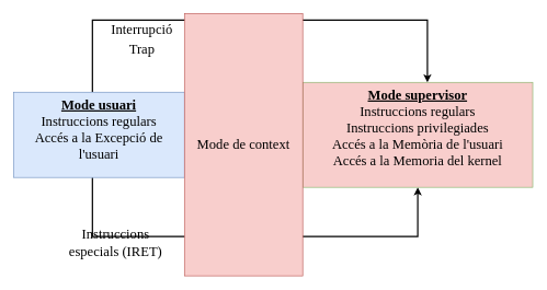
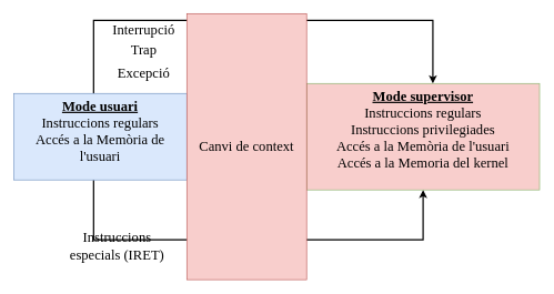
  <mxCell id="0" />
  <mxCell id="1" parent="0" />
  <mxCell id="2" style="edgeStyle=orthogonalEdgeStyle;rounded=0;orthogonalLoop=1;jettySize=auto;html=1;entryX=0.5;entryY=1;entryDx=0;entryDy=0;strokeWidth=2;fontFamily=Comic Sans MS;fontSize=21;" parent="1" source="4" target="5" edge="1"><mxGeometry relative="1" as="geometry"><Array as="points"><mxPoint x="140" y="360" /><mxPoint x="635" y="360" /></Array></mxGeometry></mxCell>
  <mxCell id="3" style="edgeStyle=orthogonalEdgeStyle;rounded=0;orthogonalLoop=1;jettySize=auto;html=1;entryX=0.542;entryY=0;entryDx=0;entryDy=0;entryPerimeter=0;strokeWidth=2;fontFamily=Comic Sans MS;fontSize=21;" parent="1" source="4" target="5" edge="1"><mxGeometry relative="1" as="geometry"><Array as="points"><mxPoint x="140" y="30" /><mxPoint x="650" y="30" /></Array></mxGeometry></mxCell>
- <mxCell id="4" value="&lt;b style=&quot;font-size: 21px;&quot;&gt;&lt;u style=&quot;font-size: 21px;&quot;&gt;Mode usuari&lt;br style=&quot;font-size: 21px;&quot;&gt;&lt;/u&gt;&lt;/b&gt;Instruccions regulars&lt;br style=&quot;font-size: 21px;&quot;&gt;Accés a la Excepció de l'usuari" style="rounded=0;whiteSpace=wrap;html=1;fillColor=#dae8fc;strokeColor=#6c8ebf;fontFamily=Comic Sans MS;verticalAlign=top;fontSize=21;" parent="1" vertex="1"><mxGeometry x="20" y="140" width="260" height="130" as="geometry" /></mxCell>
+ <mxCell id="4" value="&lt;b style=&quot;font-size: 21px;&quot;&gt;&lt;u style=&quot;font-size: 21px;&quot;&gt;Mode usuari&lt;br style=&quot;font-size: 21px;&quot;&gt;&lt;/u&gt;&lt;/b&gt;Instruccions regulars&lt;br style=&quot;font-size: 21px;&quot;&gt;Accés a la Memòria de l'usuari" style="rounded=0;whiteSpace=wrap;html=1;fillColor=#dae8fc;strokeColor=#6c8ebf;fontFamily=Comic Sans MS;verticalAlign=top;fontSize=21;" parent="1" vertex="1"><mxGeometry x="20" y="140" width="260" height="130" as="geometry" /></mxCell>
  <mxCell id="5" value="&lt;b style=&quot;font-size: 21px;&quot;&gt;&lt;u style=&quot;font-size: 21px;&quot;&gt;Mode supervisor&lt;br style=&quot;font-size: 21px;&quot;&gt;&lt;/u&gt;&lt;/b&gt;Instruccions regulars&lt;br style=&quot;font-size: 21px;&quot;&gt;Instruccions privilegiades&lt;br style=&quot;font-size: 21px;&quot;&gt;Accés a la Memòria de l'usuari&lt;br style=&quot;font-size: 21px;&quot;&gt;Accés a la Memoria del kernel" style="rounded=0;whiteSpace=wrap;html=1;fillColor=#f8cecc;strokeColor=#82b366;fontFamily=Comic Sans MS;verticalAlign=top;fontSize=21;" parent="1" vertex="1"><mxGeometry x="460" y="125" width="350" height="160" as="geometry" /></mxCell>
- <mxCell id="6" value="Mode de context" style="rounded=0;whiteSpace=wrap;html=1;fillColor=#f8cecc;strokeColor=#b85450;fontFamily=Comic Sans MS;fontSize=21;" parent="1" vertex="1"><mxGeometry x="280" y="20" width="180" height="400" as="geometry" /></mxCell>
+ <mxCell id="6" value="Canvi de context" style="rounded=0;whiteSpace=wrap;html=1;fillColor=#f8cecc;strokeColor=#b85450;fontFamily=Comic Sans MS;fontSize=21;" parent="1" vertex="1"><mxGeometry x="280" y="20" width="180" height="400" as="geometry" /></mxCell>
  <mxCell id="7" value="Interrupció" style="text;html=1;align=center;verticalAlign=middle;resizable=0;points=[];autosize=1;strokeColor=none;fontFamily=Comic Sans MS;fontSize=21;" parent="1" vertex="1"><mxGeometry x="150" y="30" width="130" height="30" as="geometry" /></mxCell>
+ <mxCell id="8" value="Excepció" style="text;html=1;align=center;verticalAlign=middle;resizable=0;points=[];autosize=1;strokeColor=none;fontFamily=Comic Sans MS;fontSize=21;" parent="1" vertex="1"><mxGeometry x="165" y="95" width="100" height="30" as="geometry" /></mxCell>
  <mxCell id="9" value="Instruccions &lt;br&gt;especials (IRET)" style="text;html=1;align=center;verticalAlign=middle;resizable=0;points=[];autosize=1;strokeColor=none;fontFamily=Comic Sans MS;fontSize=21;" parent="1" vertex="1"><mxGeometry x="85" y="340" width="180" height="60" as="geometry" /></mxCell>
  <mxCell id="10" value="Trap" style="text;html=1;align=center;verticalAlign=middle;resizable=0;points=[];autosize=1;strokeColor=none;fontFamily=Comic Sans MS;fontSize=21;" vertex="1" parent="1"><mxGeometry x="180" y="55" width="70" height="40" as="geometry" /></mxCell>
